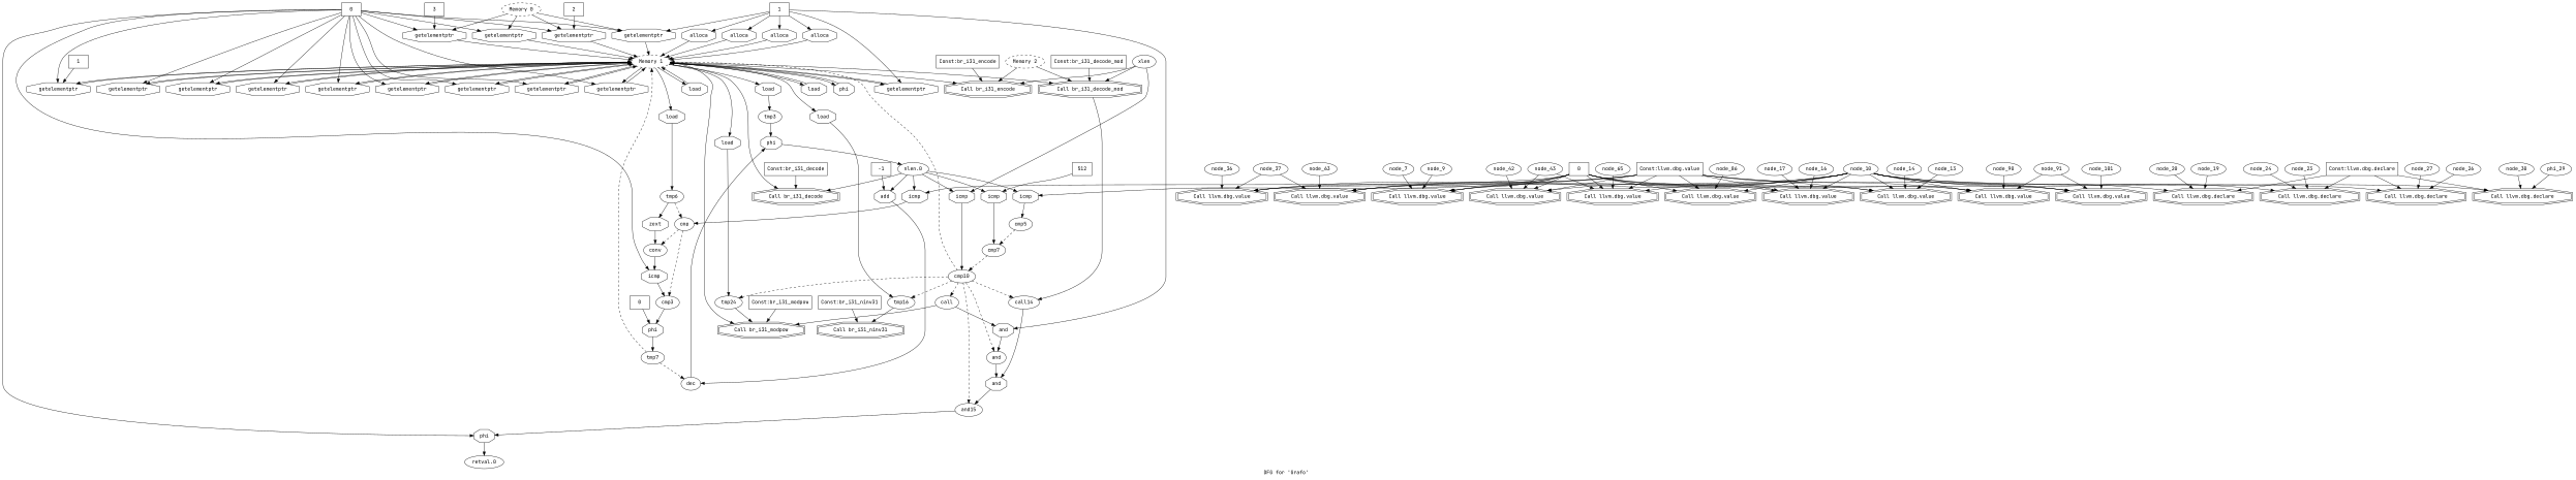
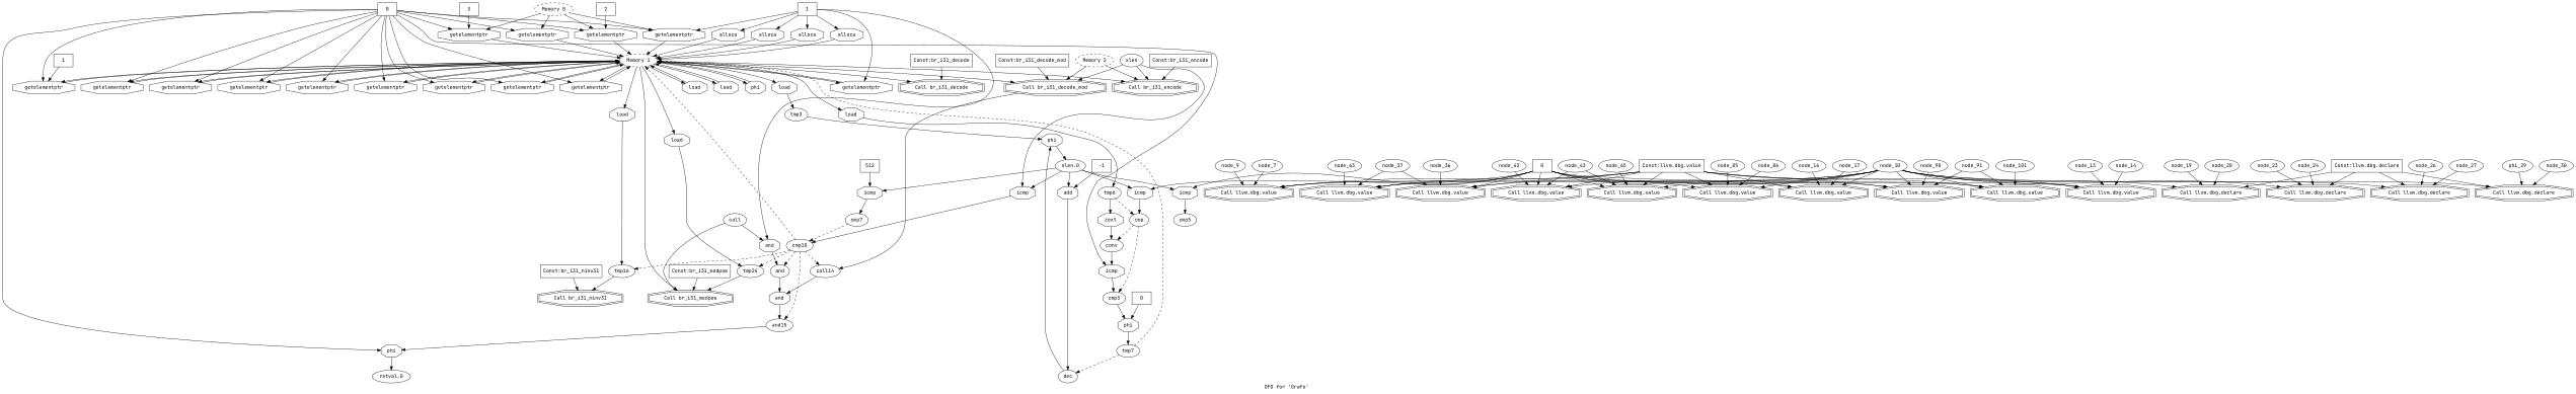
  digraph {
    fontname="JetBrains Mono"
    label="DFG for 'Grafo' "
    node [fontname="JetBrains Mono" shape=ellipse style=solid]
    edge [fontname="JetBrains Mono"]
    n1 [label=alloca shape=octagon]
    n2 [label="Memory 1" style=dashed]
    n3 [label=load shape=octagon]
    n4 [label=load shape=octagon]
    n5 [label=phi shape=octagon]
    n6 [label=getelementptr shape=octagon]
    n7 [label=load shape=octagon]
    n8 [label=getelementptr shape=octagon]
    n9 [label="Call br_i31_decode" shape=doubleoctagon]
    n10 [label=getelementptr shape=octagon]
    n11 [label=load shape=octagon]
    n12 [label=getelementptr shape=octagon]
    n13 [label=getelementptr shape=octagon]
    n14 [label="Call br_i31_decode_mod" shape=doubleoctagon]
    n15 [label=getelementptr shape=octagon]
    n16 [label=load shape=octagon]
    n17 [label=load shape=octagon]
    n18 [label=getelementptr shape=octagon]
    n19 [label=getelementptr shape=octagon]
    n20 [label=getelementptr shape=octagon]
    n21 [label="Call br_i31_modpow" shape=doubleoctagon]
    n22 [label=getelementptr shape=octagon]
    n23 [label="Call br_i31_encode" shape=doubleoctagon]
    n24 [label=tmp3]
    n25 [label=tmp6]
    n26 [label=tmp16]
    n27 [label=call14]
    n28 [label=tmp24]
    n29 [label=phi shape=octagon]
    n30 [label=cmp]
    n31 [label=zext shape=octagon]
    n32 [label="Call br_i31_ninv31" shape=doubleoctagon]
    n33 [label=and shape=octagon]
    n34 [label=alloca shape=octagon]
    n35 [label=1 shape=box]
    n36 [label=and shape=octagon]
    n37 [label=alloca shape=octagon]
    n38 [label=alloca shape=octagon]
    n39 [label=getelementptr shape=octagon]
    n40 [label=and]
    n41 [label=0 shape=box]
    n42 [label="Call llvm.dbg.value" shape=doubleoctagon]
    n43 [label="Call llvm.dbg.value" shape=doubleoctagon]
    n44 [label="Call llvm.dbg.value" shape=doubleoctagon]
    n45 [label="Call llvm.dbg.value" shape=doubleoctagon]
    n46 [label="Call llvm.dbg.value" shape=doubleoctagon]
    n47 [label=icmp shape=octagon]
    n48 [label="Call llvm.dbg.value" shape=doubleoctagon]
    n49 [label="Call llvm.dbg.value" shape=doubleoctagon]
    n50 [label=icmp shape=octagon]
    n51 [label="Call llvm.dbg.value" shape=doubleoctagon]
    n52 [label="Call llvm.dbg.value" shape=doubleoctagon]
    n53 [label="Call llvm.dbg.value" shape=doubleoctagon]
    n54 [label=cmp5]
    n55 [label=cmp3]
    n56 [label=conv]
    n57 [label=cmp7]
    node_9
    node_10
    n60 [label="Call llvm.dbg.declare" shape=doubleoctagon]
    n61 [label="Call llvm.dbg.declare" shape=doubleoctagon]
    n62 [label="Call llvm.dbg.declare" shape=doubleoctagon]
    n63 [label="Call llvm.dbg.declare" shape=doubleoctagon]
    n64 [label="Const:llvm.dbg.value" shape=box]
    node_13
    node_14
    node_7
    n68 [label=and15]
    n69 [label=phi shape=octagon]
    n70 [label=3 shape=box]
    n71 [label=getelementptr shape=octagon]
    node_16
    node_17
    node_19
    node_20
    n76 [label="Const:llvm.dbg.declare" shape=box]
    node_23
    node_24
    node_26
    node_27
    n81 [label=phi_29]
    node_30
    n83 [label=getelementptr shape=octagon]
    n84 [label="Memory 0" style=dashed]
    n85 [label=getelementptr shape=octagon]
    n86 [label=0 shape=box]
    n87 [label=icmp shape=octagon]
    n88 [label="retval.0"]
    n89 [label=phi shape=octagon]
    node_36
    node_37
    n92 [label="nlen.0"]
    n93 [label=add shape=octagon]
    n94 [label=icmp shape=octagon]
    n95 [label=icmp shape=octagon]
    node_42
    node_43
    n98 [label=dec]
    n99 [label=cmp10]
    n100 [label=call]
    n101 [label=-1 shape=box]
    n102 [label=tmp7]
    n103 [label=0 shape=box]
    node_63
    node_65
    n106 [label=512 shape=box]
    n107 [label=xlen]
    n108 [label="Const:br_i31_decode" shape=box]
    n109 [label=1 shape=box]
    n110 [label="Const:br_i31_ninv31" shape=box]
+   node_85
    node_86
    node_90
    node_91
    n115 [label="Memory 2" style=dashed]
    n116 [label="Const:br_i31_decode_mod" shape=box]
    node_101
    n118 [label=2 shape=box]
    n119 [label="Const:br_i31_modpow" shape=box]
    n120 [label="Const:br_i31_encode" shape=box]
    n1 -> n2
    n2 -> n3
    n2 -> n4
    n2 -> n5
    n2 -> n6
    n2 -> n7
    n2 -> n8
    n2 -> n9
    n2 -> n10
    n2 -> n11
    n2 -> n12
    n2 -> n13
    n2 -> n14
    n2 -> n15
    n2 -> n16
    n2 -> n17
    n2 -> n18
    n2 -> n19
    n2 -> n20
    n2 -> n21
    n2 -> n22
    n2 -> n23
    n3 -> n2
    n4 -> n24
    n5 -> n2
    n6 -> n2
    n7 -> n25
    n8 -> n2
    n10 -> n2
    n11 -> n26
    n12 -> n2
    n13 -> n2
    n14 -> n27
    n15 -> n2
    n16 -> n2
    n17 -> n28
    n18 -> n2
    n19 -> n2
    n20 -> n2
    n22 -> n2
    n24 -> n29
    n25 -> n30 [style=dashed]
    n25 -> n31
    n26 -> n32
    n27 -> n33
    n28 -> n21
    n29 -> n92
    n30 -> n55 [style=dashed]
    n30 -> n56 [style=dashed]
    n31 -> n56
    n33 -> n68
    n34 -> n2
    n35 -> n1
    n35 -> n6
    n35 -> n34
    n35 -> n36
    n35 -> n37
    n35 -> n38
    n35 -> n39
    n36 -> n40
    n37 -> n2
    n38 -> n2
    n39 -> n2
    n40 -> n33
    n41 -> n42
    n41 -> n43
    n41 -> n44
    n41 -> n45
    n41 -> n46
    n41 -> n47
    n41 -> n48
    n41 -> n49
    n41 -> n50
    n41 -> n51
    n41 -> n52
    n41 -> n53
    n47 -> n30
    n50 -> n54
-   n54 -> n57 [style=dashed]
    n55 -> n89
    n56 -> n87
    n57 -> n99 [style=dashed]
    node_9 -> n44
    node_10 -> n42
    node_10 -> n43
    node_10 -> n44
    node_10 -> n45
    node_10 -> n46
    node_10 -> n48
    node_10 -> n49
    node_10 -> n51
    node_10 -> n52
    node_10 -> n53
    node_10 -> n60
    node_10 -> n61
    node_10 -> n62
    node_10 -> n63
    n64 -> n42
    n64 -> n43
    n64 -> n44
    n64 -> n45
    n64 -> n46
    n64 -> n48
    n64 -> n49
    n64 -> n51
    n64 -> n52
    n64 -> n53
    node_13 -> n42
    node_14 -> n42
    node_7 -> n44
    n68 -> n69
    n69 -> n88
    n70 -> n71
    n71 -> n2
    node_16 -> n43
    node_17 -> n43
    node_19 -> n60
    node_20 -> n60
    n76 -> n60
    n76 -> n61
    n76 -> n62
    n76 -> n63
    node_23 -> n61
    node_24 -> n61
    node_26 -> n62
    node_27 -> n62
    n81 -> n63
    node_30 -> n63
    n83 -> n2
    n84 -> n39
    n84 -> n71
    n84 -> n83
    n84 -> n85
    n85 -> n2
    n86 -> n8
    n86 -> n10
    n86 -> n12
    n86 -> n13
    n86 -> n15
    n86 -> n18
    n86 -> n19
    n86 -> n20
    n86 -> n22
    n86 -> n39
    n86 -> n69
    n86 -> n71
    n86 -> n83
    n86 -> n85
    n86 -> n87
    n87 -> n55
    n89 -> n102
    node_36 -> n45
    node_37 -> n45
    node_37 -> n48
-   n92 -> n9
    n92 -> n47
    n92 -> n50
    n92 -> n93
    n92 -> n94
    n92 -> n95
    n93 -> n98
    n94 -> n57
    n95 -> n99
    node_42 -> n46
    node_43 -> n46
    node_43 -> n49
    n98 -> n29
    n99 -> n2 [style=dashed]
    n99 -> n26 [style=dashed]
    n99 -> n27 [style=dashed]
    n99 -> n28 [style=dashed]
    n99 -> n40 [style=dashed]
    n99 -> n68 [style=dashed]
-   n99 -> n100 [style=dashed]
    n100 -> n21
    n100 -> n36
    n101 -> n93
    n102 -> n2 [style=dashed]
    n102 -> n98 [style=dashed]
    n103 -> n89
    node_63 -> n48
    node_65 -> n49
    n106 -> n94
    n107 -> n14
    n107 -> n23
    n107 -> n95
    n108 -> n9
    n109 -> n10
    n110 -> n32
+   node_85 -> n51
    node_86 -> n51
    node_90 -> n52
    node_91 -> n52
    node_91 -> n53
    n115 -> n14
    n115 -> n23
    n116 -> n14
    node_101 -> n53
    n118 -> n85
    n119 -> n21
    n120 -> n23
  }
